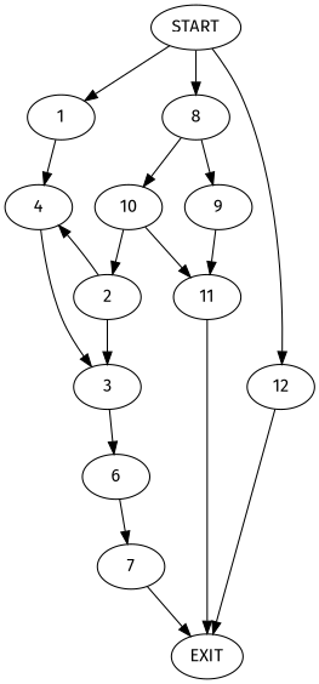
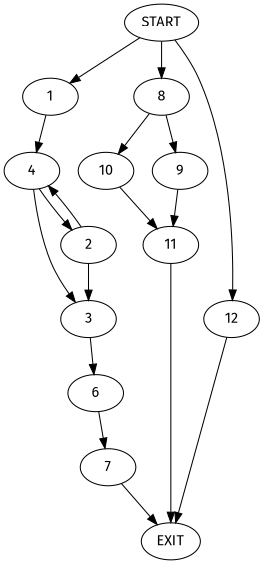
  digraph {
    fontname="Fira Sans"
    node [fontname="Fira Sans"]
    edge [fontname="Fira Sans"]
    n1 [label=START]
    1
    8
    12
    4
    9
    10
    n8 [label=EXIT]
    2
    3
    6
    7
    11
    n1 -> 1
    n1 -> 8
    n1 -> 12
    1 -> 4
    8 -> 9
    8 -> 10
    12 -> n8
-   10 -> 2
+   4 -> 2
    4 -> 3
    9 -> 11
    10 -> 11
    2 -> 4
    2 -> 3
    3 -> 6
    6 -> 7
    7 -> n8
    11 -> n8
  }
